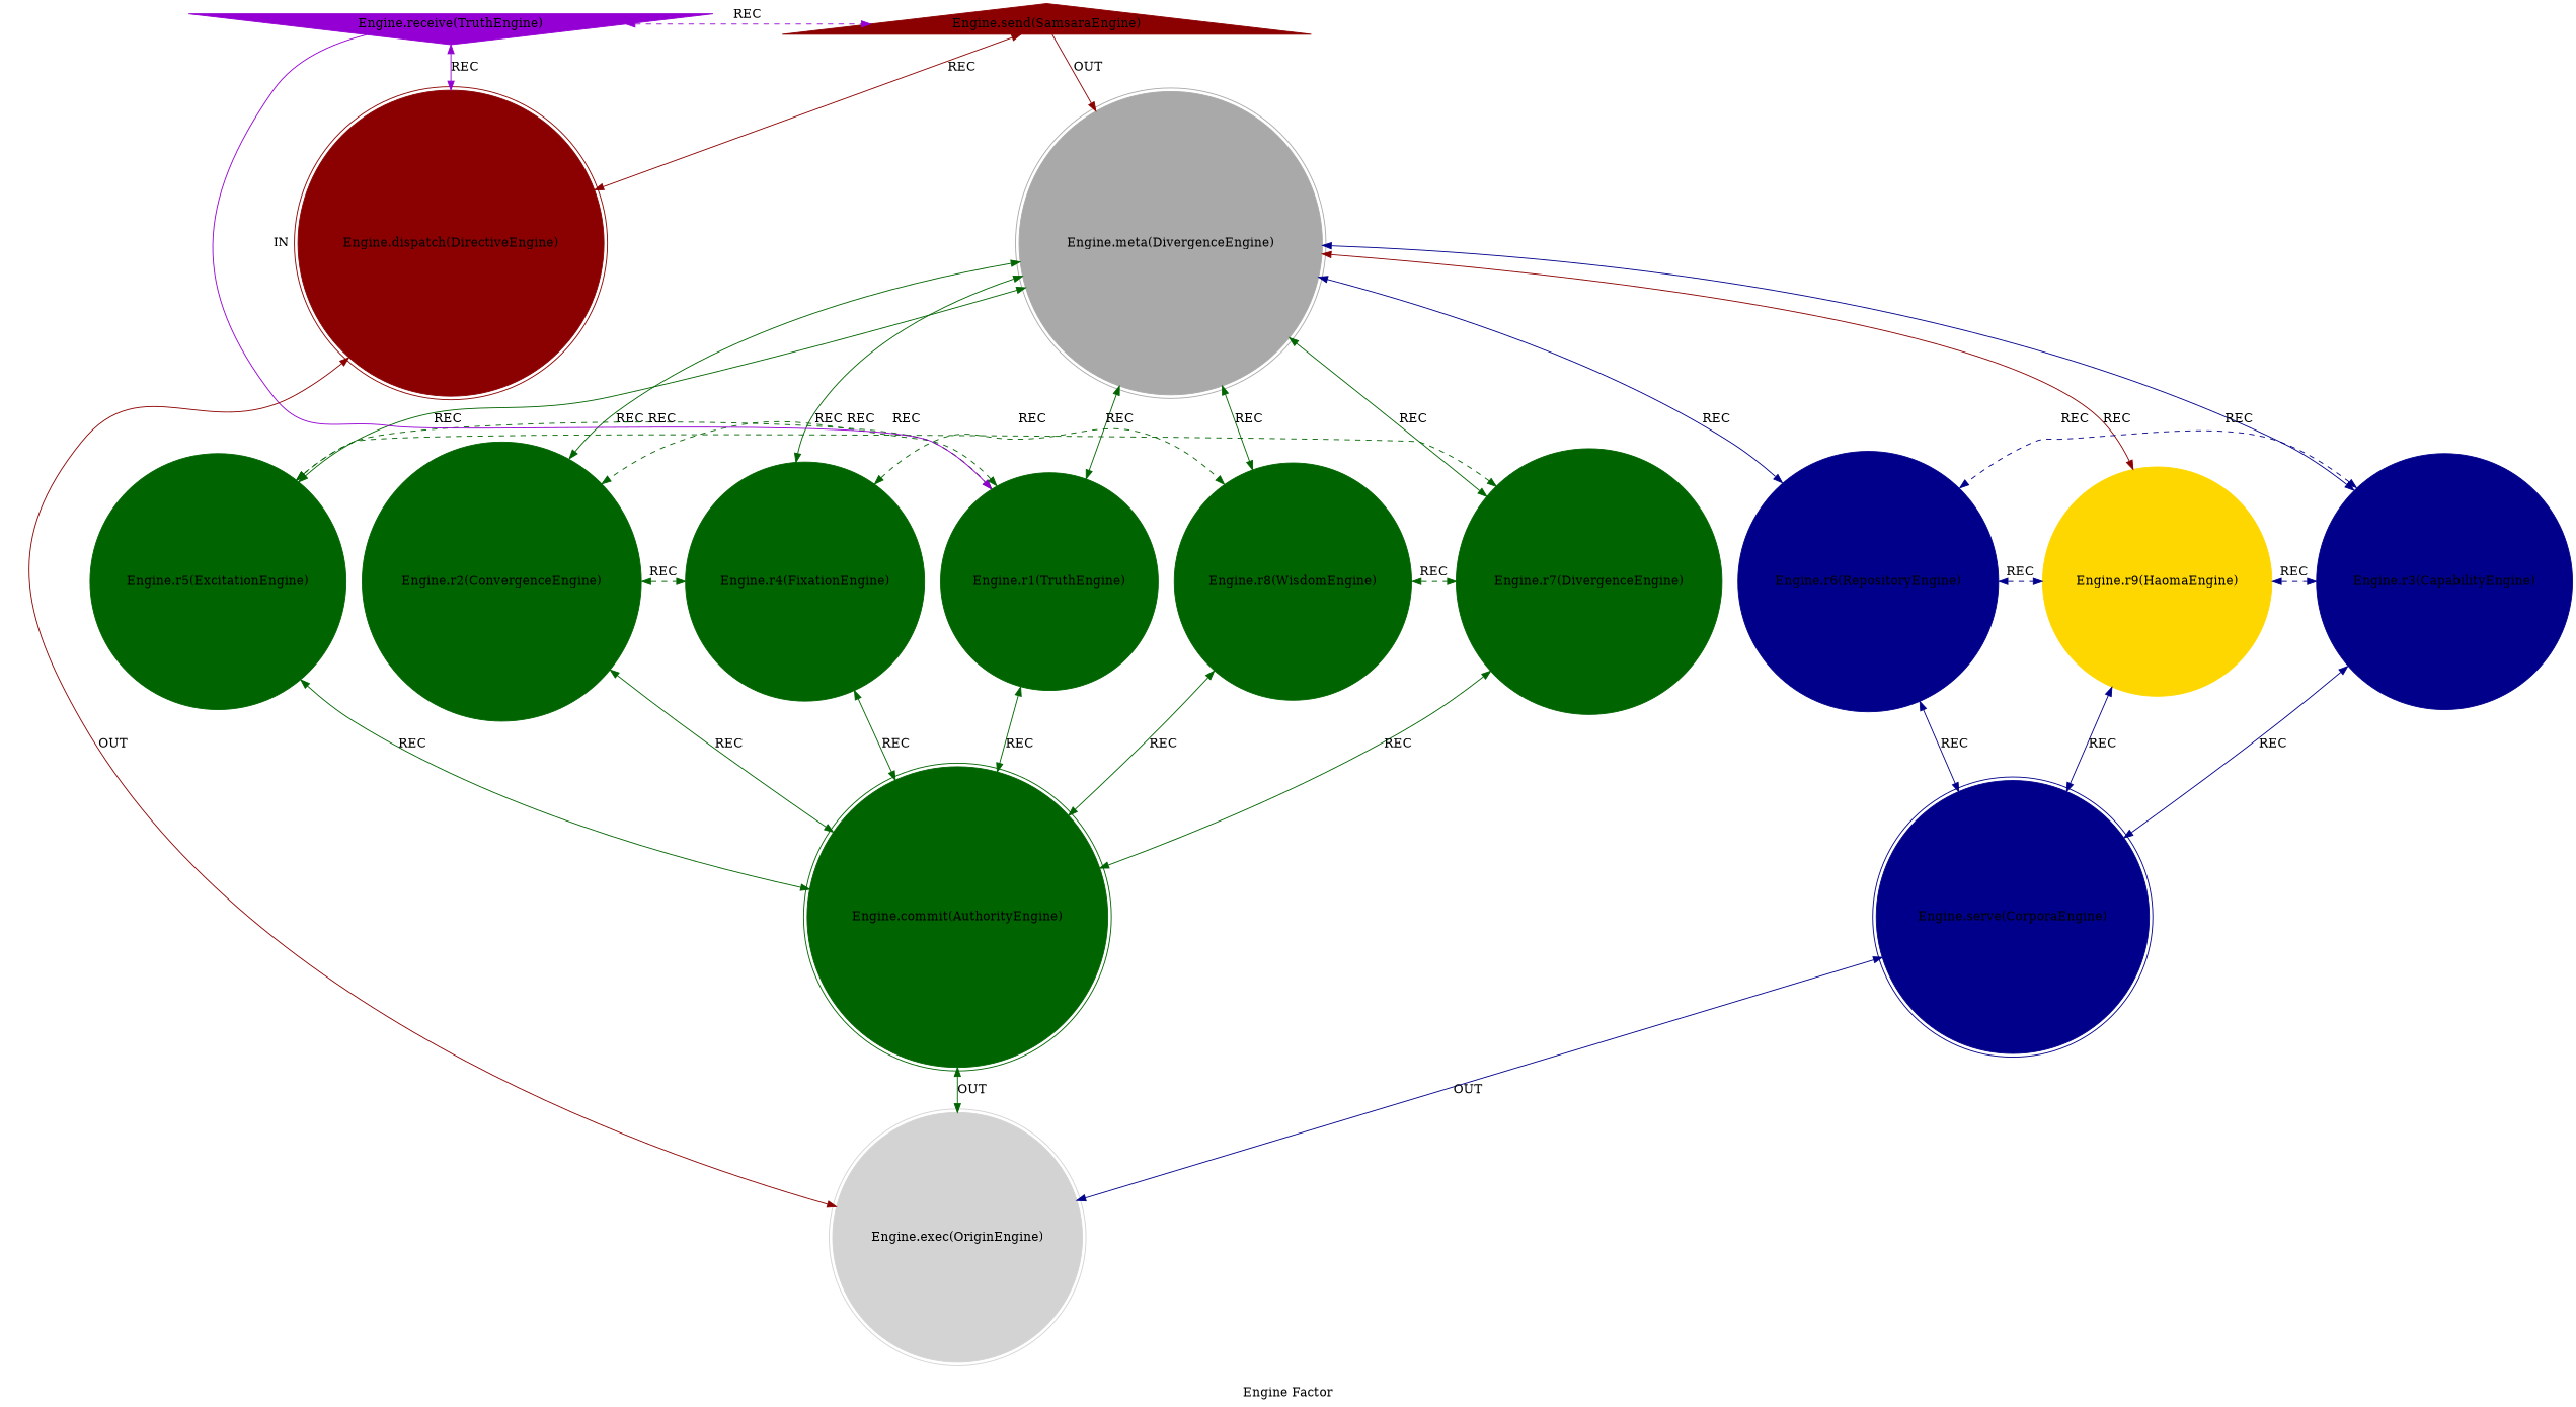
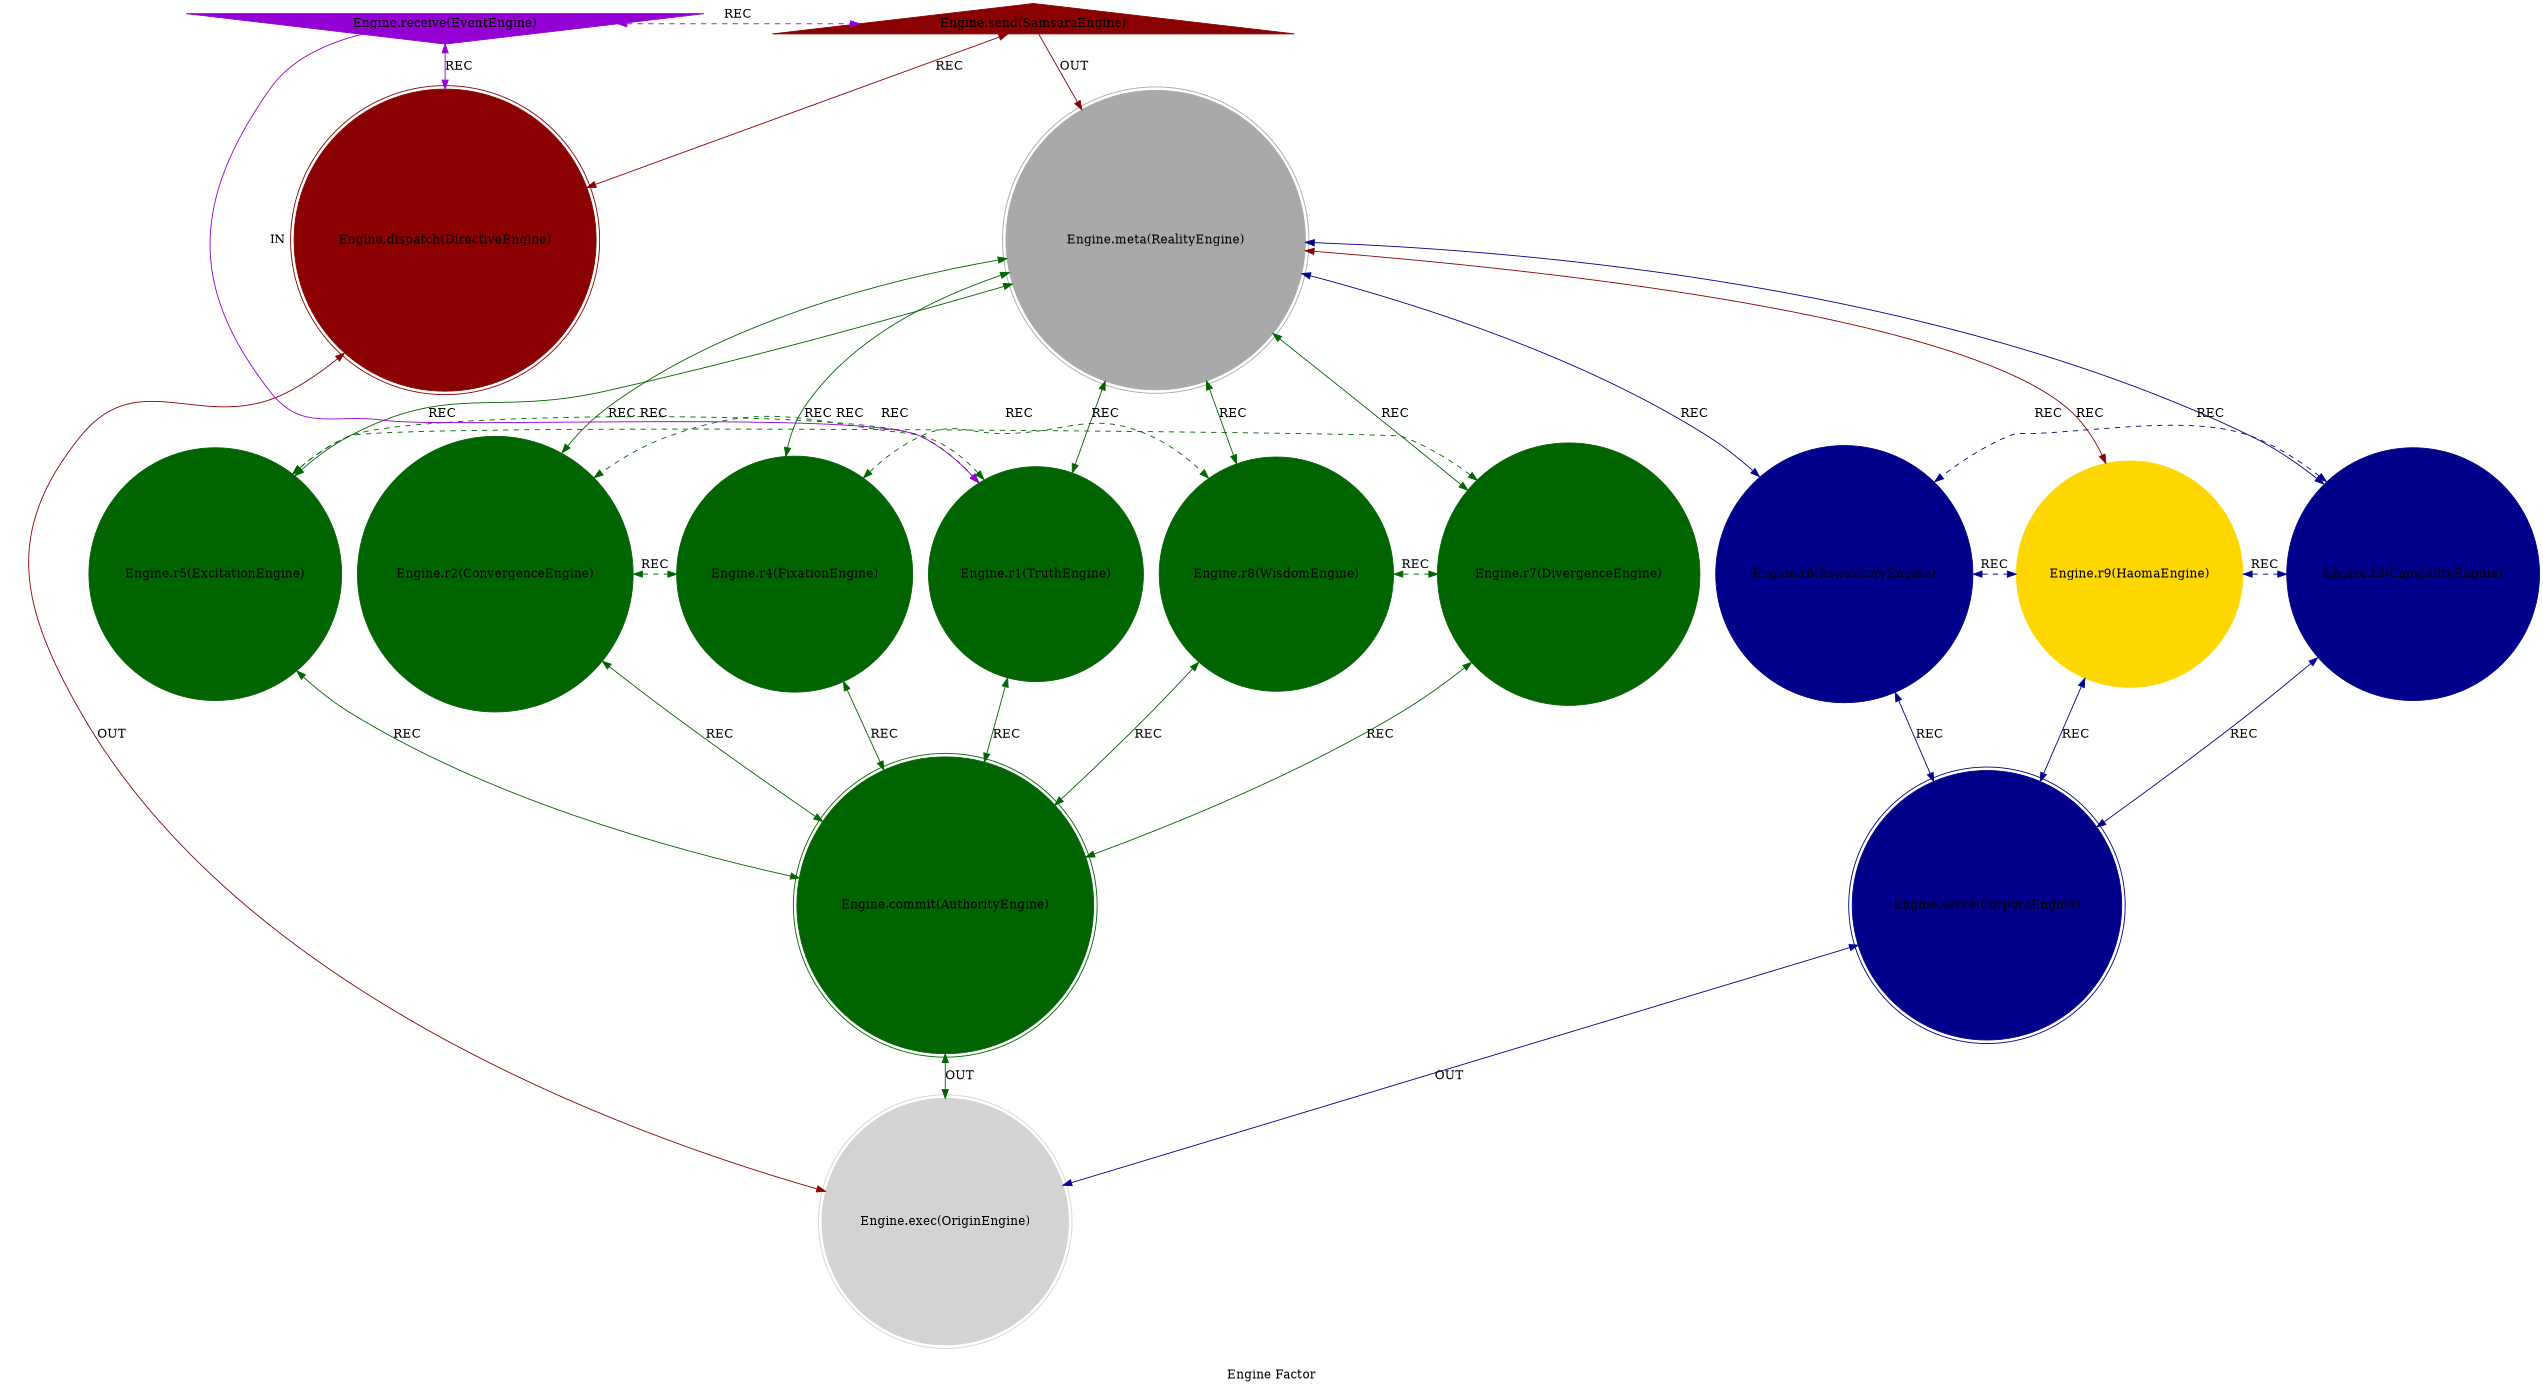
  strict digraph {
    color=lightgray
    label="Engine Factor"
    style=filled
    node [color=darkgreen shape=circle style=filled]
    edge [color=darkgreen dir=both]
-   n1 [color=darkgray label="Engine.meta(DivergenceEngine)" shape=doublecircle]
+   n1 [color=darkgray label="Engine.meta(RealityEngine)" shape=doublecircle]
    n2 [color=gold label="Engine.r9(HaomaEngine)"]
    n3 [label="Engine.r1(TruthEngine)"]
    n4 [label="Engine.r2(ConvergenceEngine)"]
    n5 [label="Engine.r4(FixationEngine)"]
    n6 [label="Engine.r8(WisdomEngine)"]
    n7 [label="Engine.r7(DivergenceEngine)"]
    n8 [label="Engine.r5(ExcitationEngine)"]
    n9 [color=darkblue label="Engine.r3(CapabilityEngine)"]
    n10 [color=darkblue label="Engine.r6(RepositoryEngine)"]
    n11 [color=darkblue label="Engine.serve(CorporaEngine)" shape=doublecircle]
    n12 [label="Engine.commit(AuthorityEngine)" shape=doublecircle]
    n13 [color=lightgray label="Engine.exec(OriginEngine)" shape=doublecircle]
-   n14 [color=darkviolet label="Engine.receive(TruthEngine)" shape=invtriangle]
+   n14 [color=darkviolet label="Engine.receive(EventEngine)" shape=invtriangle]
    n15 [color=darkred label="Engine.send(SamsaraEngine)" shape=triangle]
    n16 [color=darkred label="Engine.dispatch(DirectiveEngine)" shape=doublecircle]
    n1 -> n2 [color=darkred label=REC]
    n1 -> n3 [label=REC]
    n1 -> n4 [label=REC]
    n1 -> n5 [label=REC]
    n1 -> n6 [label=REC]
    n1 -> n7 [label=REC]
    n1 -> n8 [label=REC]
    n1 -> n9 [color=darkblue label=REC]
    n1 -> n10 [color=darkblue label=REC]
    n2 -> n9 [color=darkblue constraint=false label=REC style=dashed]
    n2 -> n11 [color=darkblue label=REC]
    n3 -> n4 [constraint=false label=REC style=dashed]
    n3 -> n12 [label=REC]
    n4 -> n5 [constraint=false label=REC style=dashed]
    n4 -> n12 [label=REC]
    n5 -> n6 [constraint=false label=REC style=dashed]
    n5 -> n12 [label=REC]
    n6 -> n7 [constraint=false label=REC style=dashed]
    n6 -> n12 [label=REC]
    n7 -> n8 [constraint=false label=REC style=dashed]
    n7 -> n12 [label=REC]
    n8 -> n3 [constraint=false label=REC style=dashed]
    n8 -> n12 [label=REC]
    n9 -> n10 [color=darkblue constraint=false label=REC style=dashed]
    n9 -> n11 [color=darkblue label=REC]
    n10 -> n2 [color=darkblue constraint=false label=REC style=dashed]
    n10 -> n11 [color=darkblue label=REC]
    n11 -> n13 [color=darkblue label=OUT]
    n12 -> n13 [label=OUT]
    n14 -> n3 [color=darkviolet constraint=false label=IN dir=""]
    n14 -> n15 [color=darkviolet constraint=false label=REC style=dashed]
    n14 -> n16 [color=darkviolet label=REC]
    n15 -> n1 [color=darkred label=OUT dir=""]
    n15 -> n16 [color=darkred label=REC]
    n16 -> n13 [color=darkred label=OUT]
  }
